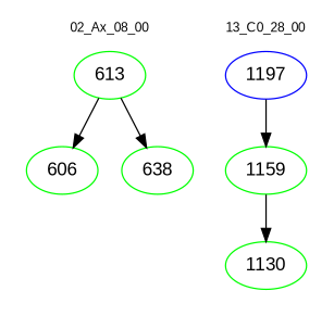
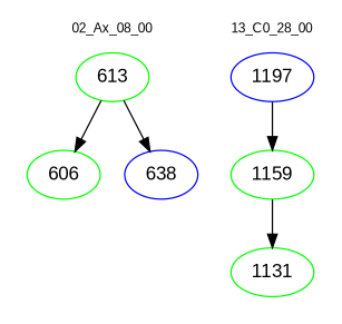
  digraph {
    fontname="Liberation Sans"
    node [color=green fontname="Liberation Sans"]
    edge [color=black fontname="Liberation Sans"]
    n1 [label=613]
    n2 [label=606]
-   n3 [label=638]
+   n3 [color=blue label=638]
    n4 [label=1159]
-   n5 [label=1130]
+   n5 [label=1131]
    n6 [color=blue label=1197]
    subgraph cluster_1 {
      color=white
      fontsize=10
      label="02_Ax_08_00"
      n1
      n2
      n3
    }
    subgraph cluster_2 {
      color=white
      fontsize=10
      label="13_C0_28_00"
      n4
      n5
      n6
    }
    n1 -> n2
    n1 -> n3
    n4 -> n5
    n6 -> n4
  }
